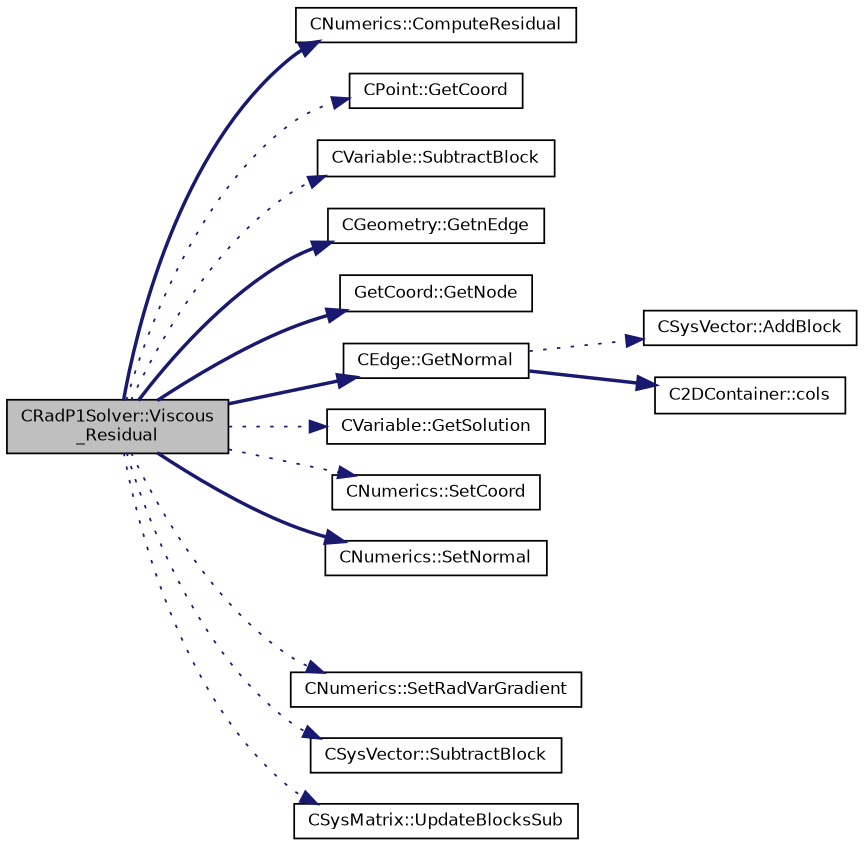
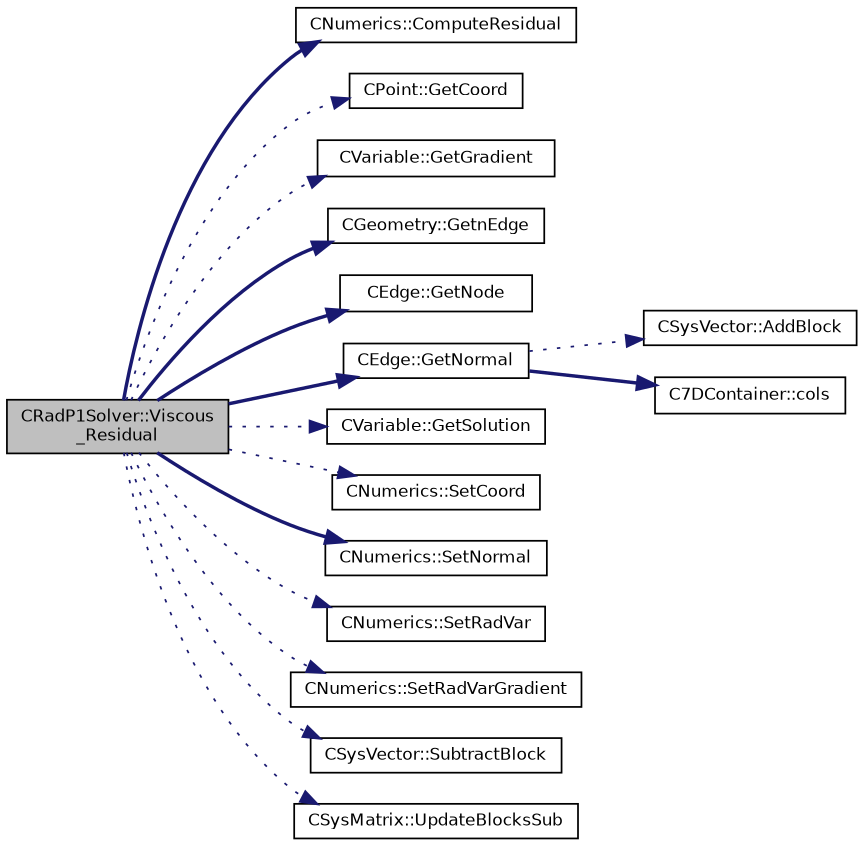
  digraph {
    rankdir=LR
    node [color=black fillcolor=white fontname=Helvetica fontsize=10 shape=record style=filled]
    edge [color=midnightblue fontname=Helvetica fontsize=10 labelfontname=Helvetica labelfontsize=10 style=dotted]
    n1 [fillcolor=grey75 fontcolor=black height=0.2 label="CRadP1Solver::Viscous\l_Residual" width=0.4]
    n2 [height=0.2 label="CNumerics::ComputeResidual" width=0.4]
    n3 [height=0.2 label="CPoint::GetCoord" width=0.4]
-   n4 [height=0.2 label="CVariable::SubtractBlock" width=0.4]
+   n4 [height=0.2 label="CVariable::GetGradient" width=0.4]
    n5 [height=0.2 label="CGeometry::GetnEdge" width=0.4]
-   n6 [height=0.2 label="GetCoord::GetNode" width=0.4]
+   n6 [height=0.2 label="CEdge::GetNode" width=0.4]
    n7 [height=0.2 label="CEdge::GetNormal" width=0.4]
    n8 [height=0.2 label="CVariable::GetSolution" width=0.4]
    n9 [height=0.2 label="CNumerics::SetCoord" width=0.4]
    n10 [height=0.2 label="CNumerics::SetNormal" width=0.4]
+   n11 [height=0.2 label="CNumerics::SetRadVar" width=0.4]
    n12 [height=0.2 label="CNumerics::SetRadVarGradient" width=0.4]
    n13 [height=0.2 label="CSysVector::SubtractBlock" width=0.4]
    n14 [height=0.2 label="CSysMatrix::UpdateBlocksSub" width=0.4]
    n15 [height=0.2 label="CSysVector::AddBlock" width=0.4]
-   n16 [height=0.2 label="C2DContainer::cols" width=0.4]
+   n16 [height=0.2 label="C7DContainer::cols" width=0.4]
    n1 -> n2 [style=bold]
    n1 -> n3
    n1 -> n4
    n1 -> n5 [style=bold]
    n1 -> n6 [style=bold]
    n1 -> n7 [style=bold]
    n1 -> n8
    n1 -> n9
    n1 -> n10 [style=bold]
+   n1 -> n11
    n1 -> n12
    n1 -> n13
    n1 -> n14
    n7 -> n15
    n7 -> n16 [style=bold]
  }
